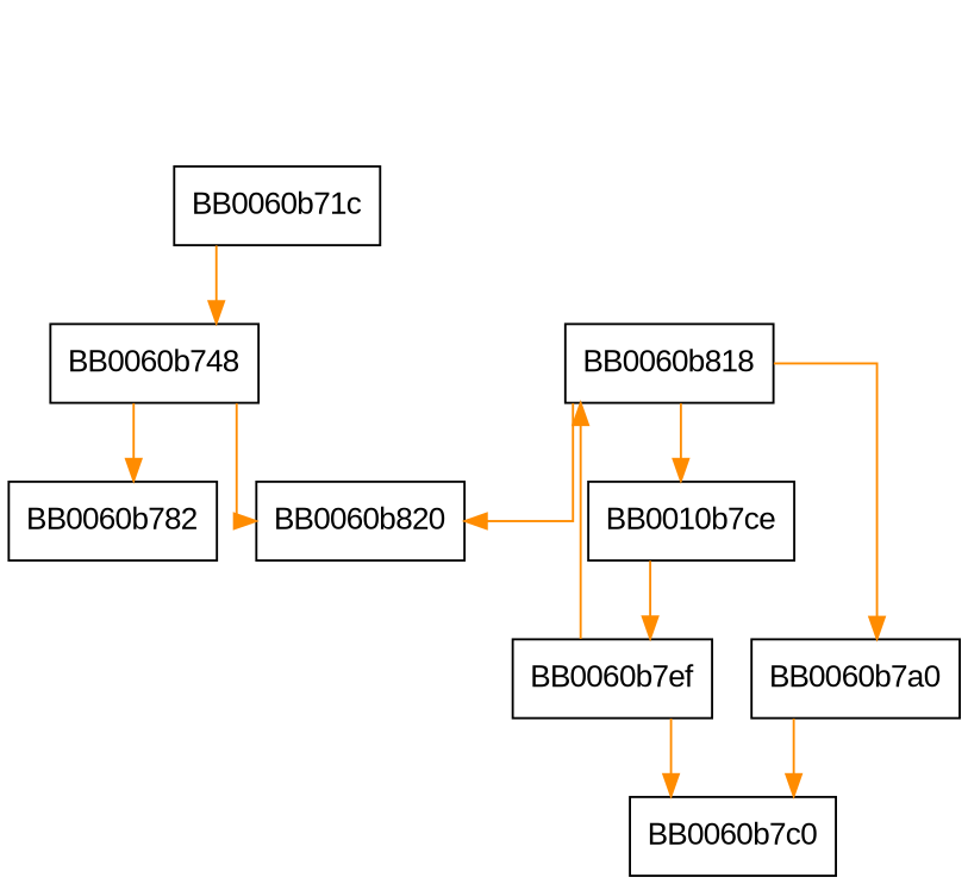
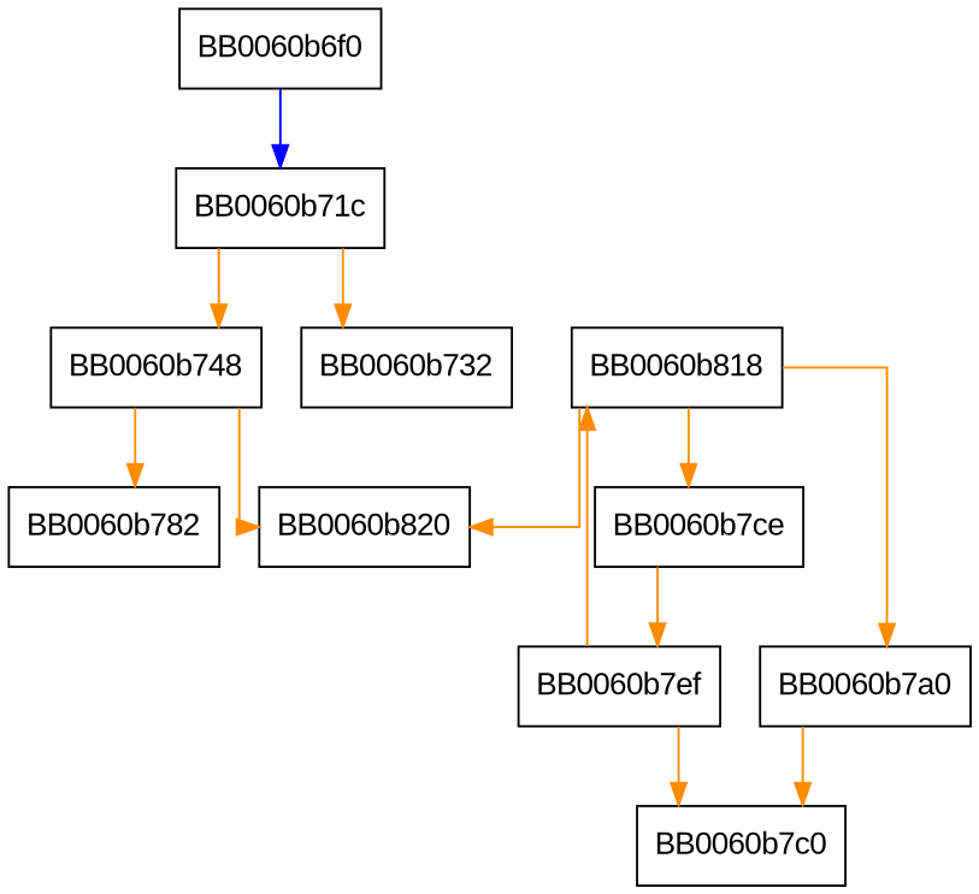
  digraph {
    fontname="Liberation Sans"
    splines=ortho
    node [fontname="Liberation Sans" shape=box]
    edge [color=darkorange fontname="Liberation Sans"]
+   BB0060b6f0
    BB0060b71c
    BB0060b748
+   BB0060b732
    BB0060b820
    BB0060b782
    BB0060b7a0
    BB0060b7c0
    BB0060b7ef
    BB0060b818
-   BB0060b7ce [label=BB0010b7ce]
+   BB0060b7ce
+   BB0060b6f0 -> BB0060b71c [color=blue]
    BB0060b71c -> BB0060b748
+   BB0060b71c -> BB0060b732
    BB0060b748 -> BB0060b820
    BB0060b748 -> BB0060b782
    BB0060b7a0 -> BB0060b7c0
    BB0060b7ef -> BB0060b7c0
    BB0060b7ef -> BB0060b818
    BB0060b818 -> BB0060b820
    BB0060b818 -> BB0060b7a0
    BB0060b818 -> BB0060b7ce
    BB0060b7ce -> BB0060b7ef
  }
